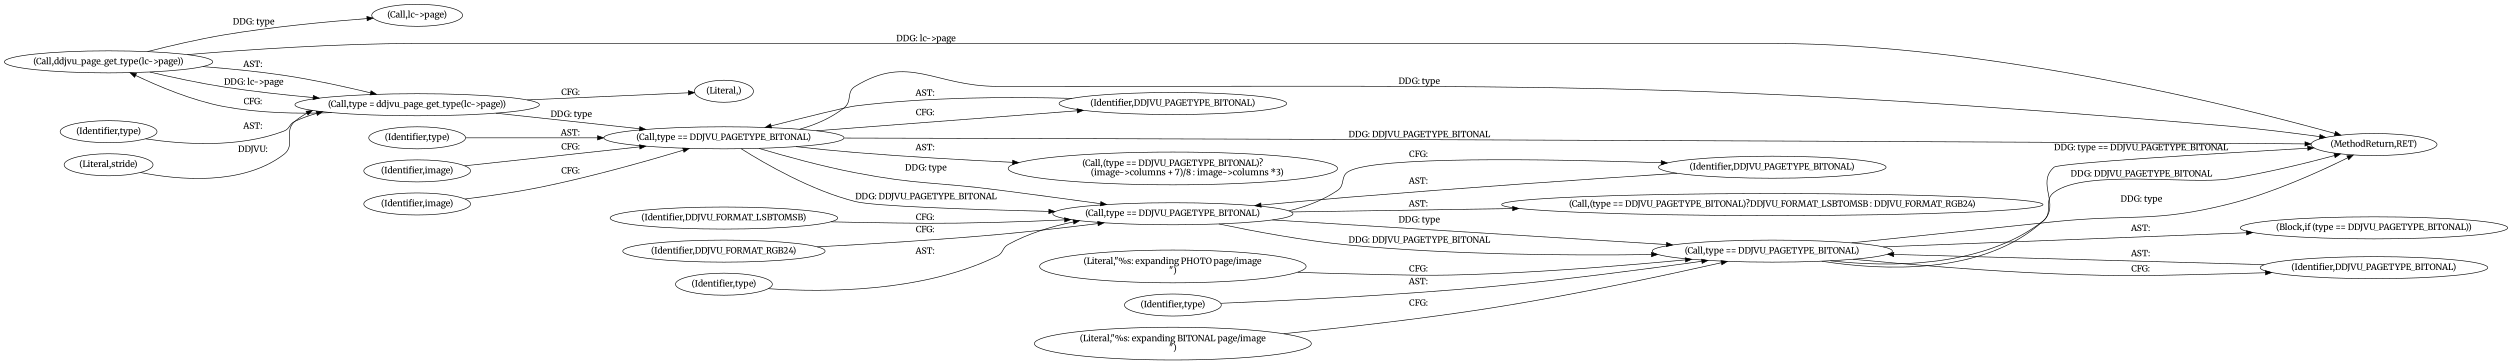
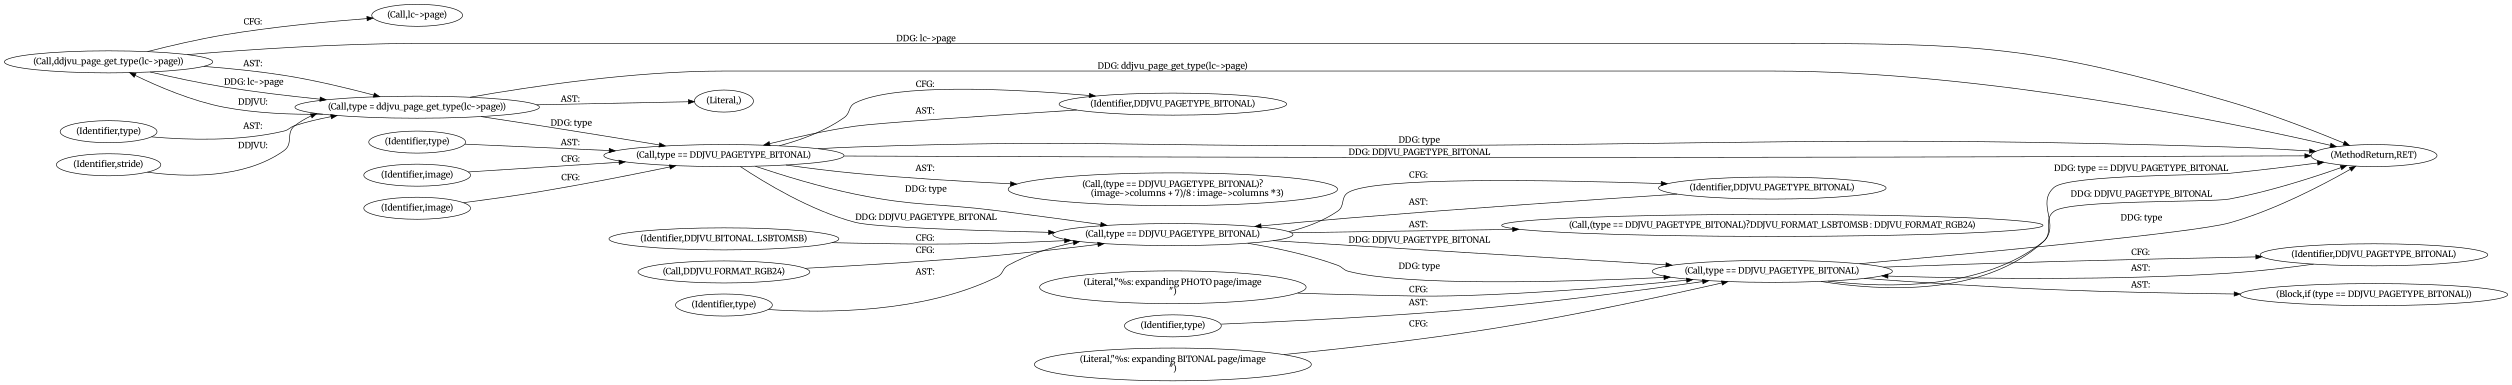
  digraph {
    fontname=Merriweather
    rankdir=LR
    node [fontname=Merriweather]
    edge [fontname=Merriweather]
    n1 [label="(Call,ddjvu_page_get_type(lc->page))"]
    n2 [label="(Call,type = ddjvu_page_get_type(lc->page))"]
    n3 [label="(Call,lc->page)"]
    n4 [label="(MethodReturn,RET)"]
    n5 [label="(Call,type == DDJVU_PAGETYPE_BITONAL)"]
    n6 [label="(Literal,)"]
    n7 [label="(Call,type == DDJVU_PAGETYPE_BITONAL)"]
    n8 [label="(Call,(type == DDJVU_PAGETYPE_BITONAL)?\n                (image->columns + 7)/8 : image->columns *3)"]
    n9 [label="(Identifier,DDJVU_PAGETYPE_BITONAL)"]
    n10 [label="(Call,type == DDJVU_PAGETYPE_BITONAL)"]
    n11 [label="(Identifier,DDJVU_PAGETYPE_BITONAL)"]
    n12 [label="(Call,(type == DDJVU_PAGETYPE_BITONAL)?DDJVU_FORMAT_LSBTOMSB : DDJVU_FORMAT_RGB24)"]
    n13 [label="(Identifier,DDJVU_PAGETYPE_BITONAL)"]
    n14 [label="(Block,if (type == DDJVU_PAGETYPE_BITONAL))"]
    n15 [label="(Identifier,type)"]
    n16 [label="(Identifier,image)"]
-   n17 [label="(Identifier,DDJVU_FORMAT_LSBTOMSB)"]
-   n18 [label="(Identifier,DDJVU_FORMAT_RGB24)"]
+   n17 [label="(Identifier,DDJVU_BITONAL_LSBTOMSB)"]
+   n18 [label="(Call,DDJVU_FORMAT_RGB24)"]
    n19 [label="(Identifier,image)"]
    n20 [label="(Identifier,type)"]
    n21 [label="(Literal,\"%s: expanding PHOTO page/image\n\")"]
    n22 [label="(Identifier,type)"]
    n23 [label="(Identifier,type)"]
-   n24 [label="(Literal,stride)"]
+   n24 [label="(Identifier,stride)"]
    n25 [label="(Literal,\"%s: expanding BITONAL page/image\n\")"]
    n1 -> n2 [label="AST: "]
    n1 -> n2 [label="DDG: lc->page"]
-   n1 -> n3 [label="DDG: type"]
+   n1 -> n3 [label="CFG: "]
    n1 -> n4 [label="DDG: lc->page"]
-   n2 -> n1 [label="CFG: "]
+   n2 -> n1 [label="DDJVU: "]
+   n2 -> n4 [label="DDG: ddjvu_page_get_type(lc->page)"]
    n2 -> n5 [label="DDG: type"]
-   n2 -> n6 [label="CFG: "]
+   n2 -> n6 [label="AST: "]
    n5 -> n4 [label="DDG: type"]
    n5 -> n4 [label="DDG: DDJVU_PAGETYPE_BITONAL"]
    n5 -> n7 [label="DDG: type"]
    n5 -> n7 [label="DDG: DDJVU_PAGETYPE_BITONAL"]
    n5 -> n8 [label="AST: "]
    n5 -> n9 [label="CFG: "]
    n7 -> n10 [label="DDG: type"]
    n7 -> n10 [label="DDG: DDJVU_PAGETYPE_BITONAL"]
    n7 -> n11 [label="CFG: "]
    n7 -> n12 [label="AST: "]
    n9 -> n5 [label="AST: "]
    n10 -> n4 [label="DDG: type == DDJVU_PAGETYPE_BITONAL"]
    n10 -> n4 [label="DDG: DDJVU_PAGETYPE_BITONAL"]
    n10 -> n4 [label="DDG: type"]
    n10 -> n13 [label="CFG: "]
    n10 -> n14 [label="AST: "]
    n11 -> n7 [label="AST: "]
    n13 -> n10 [label="AST: "]
    n15 -> n5 [label="AST: "]
    n16 -> n5 [label="CFG: "]
    n17 -> n7 [label="CFG: "]
    n18 -> n7 [label="CFG: "]
    n19 -> n5 [label="CFG: "]
    n20 -> n7 [label="AST: "]
    n21 -> n10 [label="CFG: "]
    n22 -> n10 [label="AST: "]
    n23 -> n2 [label="AST: "]
    n24 -> n2 [label="DDJVU: "]
    n25 -> n10 [label="CFG: "]
  }
